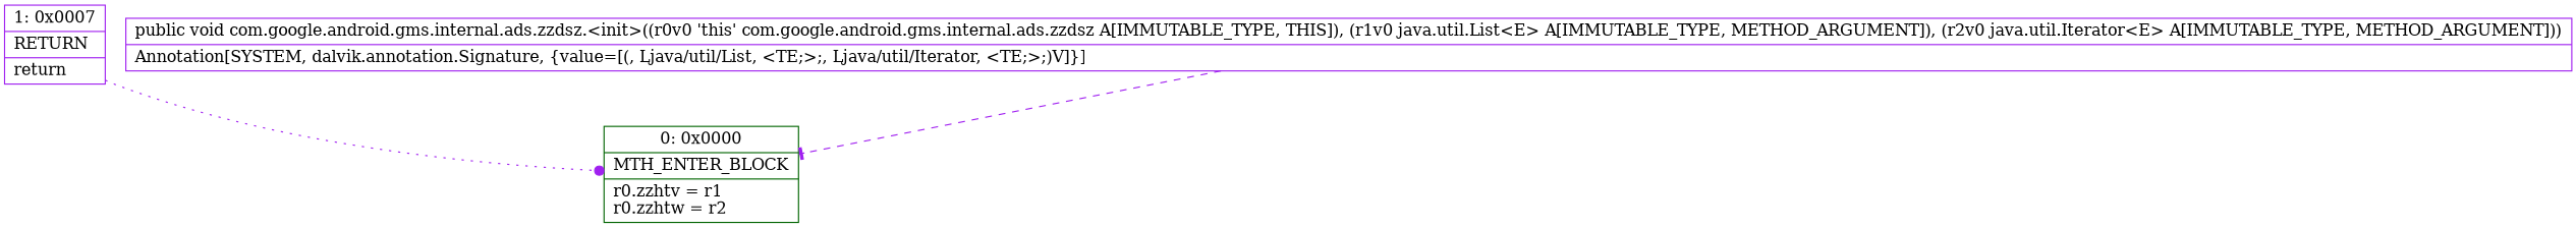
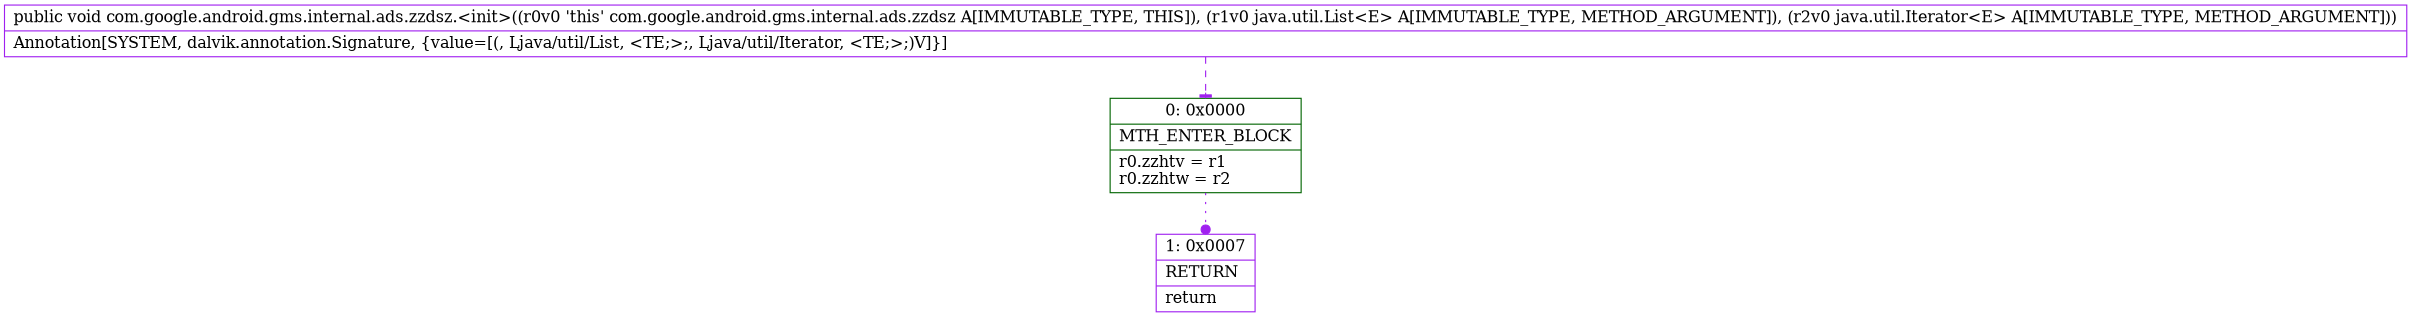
  digraph {
    node [shape=record color=purple]
    edge [color=purple]
    n1 [label="{0\:\ 0x0000|MTH_ENTER_BLOCK\l|r0.zzhtv = r1\lr0.zzhtw = r2\l}" color=darkgreen]
    n2 [label="{1\:\ 0x0007|RETURN\l|return\l}"]
    n3 [label="{public void com.google.android.gms.internal.ads.zzdsz.\<init\>((r0v0 'this' com.google.android.gms.internal.ads.zzdsz A[IMMUTABLE_TYPE, THIS]), (r1v0 java.util.List\<E\> A[IMMUTABLE_TYPE, METHOD_ARGUMENT]), (r2v0 java.util.Iterator\<E\> A[IMMUTABLE_TYPE, METHOD_ARGUMENT]))  | Annotation[SYSTEM, dalvik.annotation.Signature, \{value=[(, Ljava\/util\/List, \<TE;\>;, Ljava\/util\/Iterator, \<TE;\>;)V]\}]\l}"]
-   n2 -> n1 [style=dotted arrowhead=dot]
+   n1 -> n2 [style=dotted arrowhead=dot]
    n3 -> n1 [style=dashed arrowhead=tee]
  }
